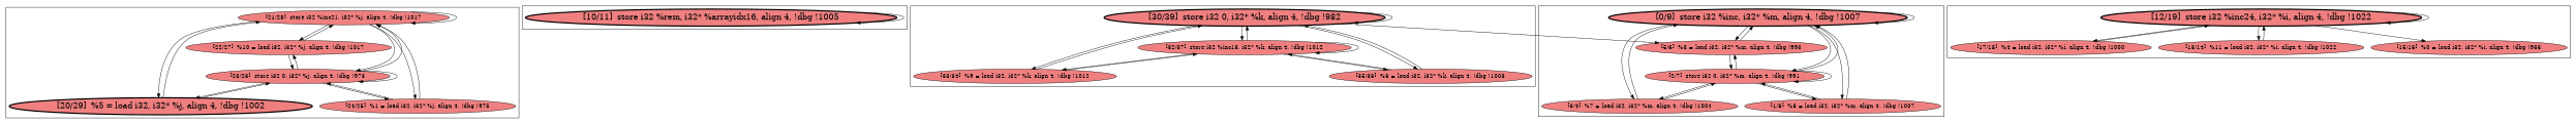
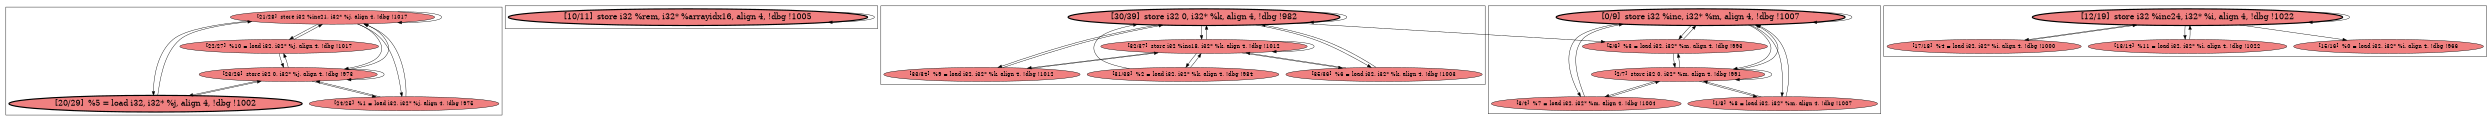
  digraph {
    node [fillcolor=lightcoral shape=ellipse style=filled]
    n1 [label="[21/28]  store i32 %inc21, i32* %j, align 4, !dbg !1017"]
    n2 [label="[22/27]  %10 = load i32, i32* %j, align 4, !dbg !1017"]
    n3 [fontsize=20 label="[20/29]  %5 = load i32, i32* %j, align 4, !dbg !1002" penwidth=3.0]
    n4 [label="[24/25]  %1 = load i32, i32* %j, align 4, !dbg !975"]
    n5 [label="[23/26]  store i32 0, i32* %j, align 4, !dbg !973"]
    n6 [fontsize=20 label="[10/11]  store i32 %rem, i32* %arrayidx16, align 4, !dbg !1005" penwidth=3.0]
    n7 [fontsize=20 label="[30/39]  store i32 0, i32* %k, align 4, !dbg !982" penwidth=3.0]
+   n8 [label="[31/38]  %2 = load i32, i32* %k, align 4, !dbg !984"]
    n9 [label="[32/37]  store i32 %inc18, i32* %k, align 4, !dbg !1012"]
    n10 [label="[35/36]  %6 = load i32, i32* %k, align 4, !dbg !1003"]
    n11 [label="[33/34]  %9 = load i32, i32* %k, align 4, !dbg !1012"]
    n12 [fontsize=20 label="[0/9]  store i32 %inc, i32* %m, align 4, !dbg !1007" penwidth=3.0]
    n13 [label="[5/6]  %3 = load i32, i32* %m, align 4, !dbg !993"]
    n14 [label="[1/8]  %8 = load i32, i32* %m, align 4, !dbg !1007"]
    n15 [label="[2/7]  store i32 0, i32* %m, align 4, !dbg !991"]
    n16 [label="[3/4]  %7 = load i32, i32* %m, align 4, !dbg !1004"]
    n17 [fontsize=20 label="[12/19]  store i32 %inc24, i32* %i, align 4, !dbg !1022" penwidth=3.0]
    n18 [label="[17/18]  %4 = load i32, i32* %i, align 4, !dbg !1000"]
    n19 [label="[13/14]  %11 = load i32, i32* %i, align 4, !dbg !1022"]
    n20 [label="[15/16]  %0 = load i32, i32* %i, align 4, !dbg !966"]
    subgraph cluster_1 {
      n1
      n2
      n3
      n4
      n5
    }
    subgraph cluster_2 {
      n6
    }
    subgraph cluster_3 {
      n7
+     n8
      n9
      n10
      n11
    }
    subgraph cluster_4 {
      n12
      n13
      n14
      n15
      n16
    }
    subgraph cluster_5 {
      n17
      n18
      n19
      n20
    }
    n1 -> n1
    n1 -> n2
    n1 -> n3
    n1 -> n4
    n1 -> n5
    n2 -> n1
    n2 -> n5
    n3 -> n1
    n3 -> n5
    n4 -> n1
    n4 -> n5
    n5 -> n1
    n5 -> n2
    n5 -> n3
    n5 -> n4
    n5 -> n5
    n6 -> n6
    n7 -> n7
    n7 -> n9
    n7 -> n10
    n7 -> n11
    n7 -> n13
+   n8 -> n7
+   n8 -> n9
    n9 -> n7
+   n9 -> n8
    n9 -> n9
    n9 -> n10
    n9 -> n11
    n10 -> n7
    n10 -> n9
    n11 -> n7
    n11 -> n9
    n12 -> n12
    n12 -> n13
    n12 -> n14
    n12 -> n15
    n12 -> n16
    n13 -> n12
    n13 -> n15
    n14 -> n12
    n14 -> n15
    n15 -> n12
    n15 -> n13
    n15 -> n14
    n15 -> n15
    n15 -> n16
    n16 -> n12
    n16 -> n15
    n17 -> n17
    n17 -> n18
    n17 -> n19
    n17 -> n20
    n18 -> n17
    n19 -> n17
  }
